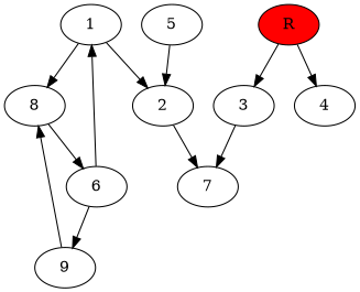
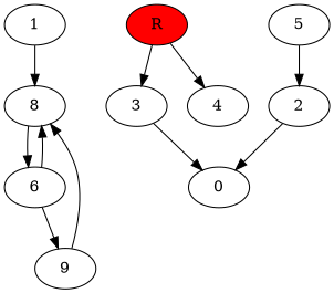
  digraph {
    1
    2
    8
-   7
+   7 [label=0]
    6
    3
    5
    9
    R [fillcolor="#ff0000" style=filled]
    4
-   1 -> 2
    1 -> 8
    2 -> 7
    8 -> 6
-   6 -> 1
+   6 -> 8
    6 -> 9
    3 -> 7
    5 -> 2
    9 -> 8
    R -> 3
    R -> 4
  }
